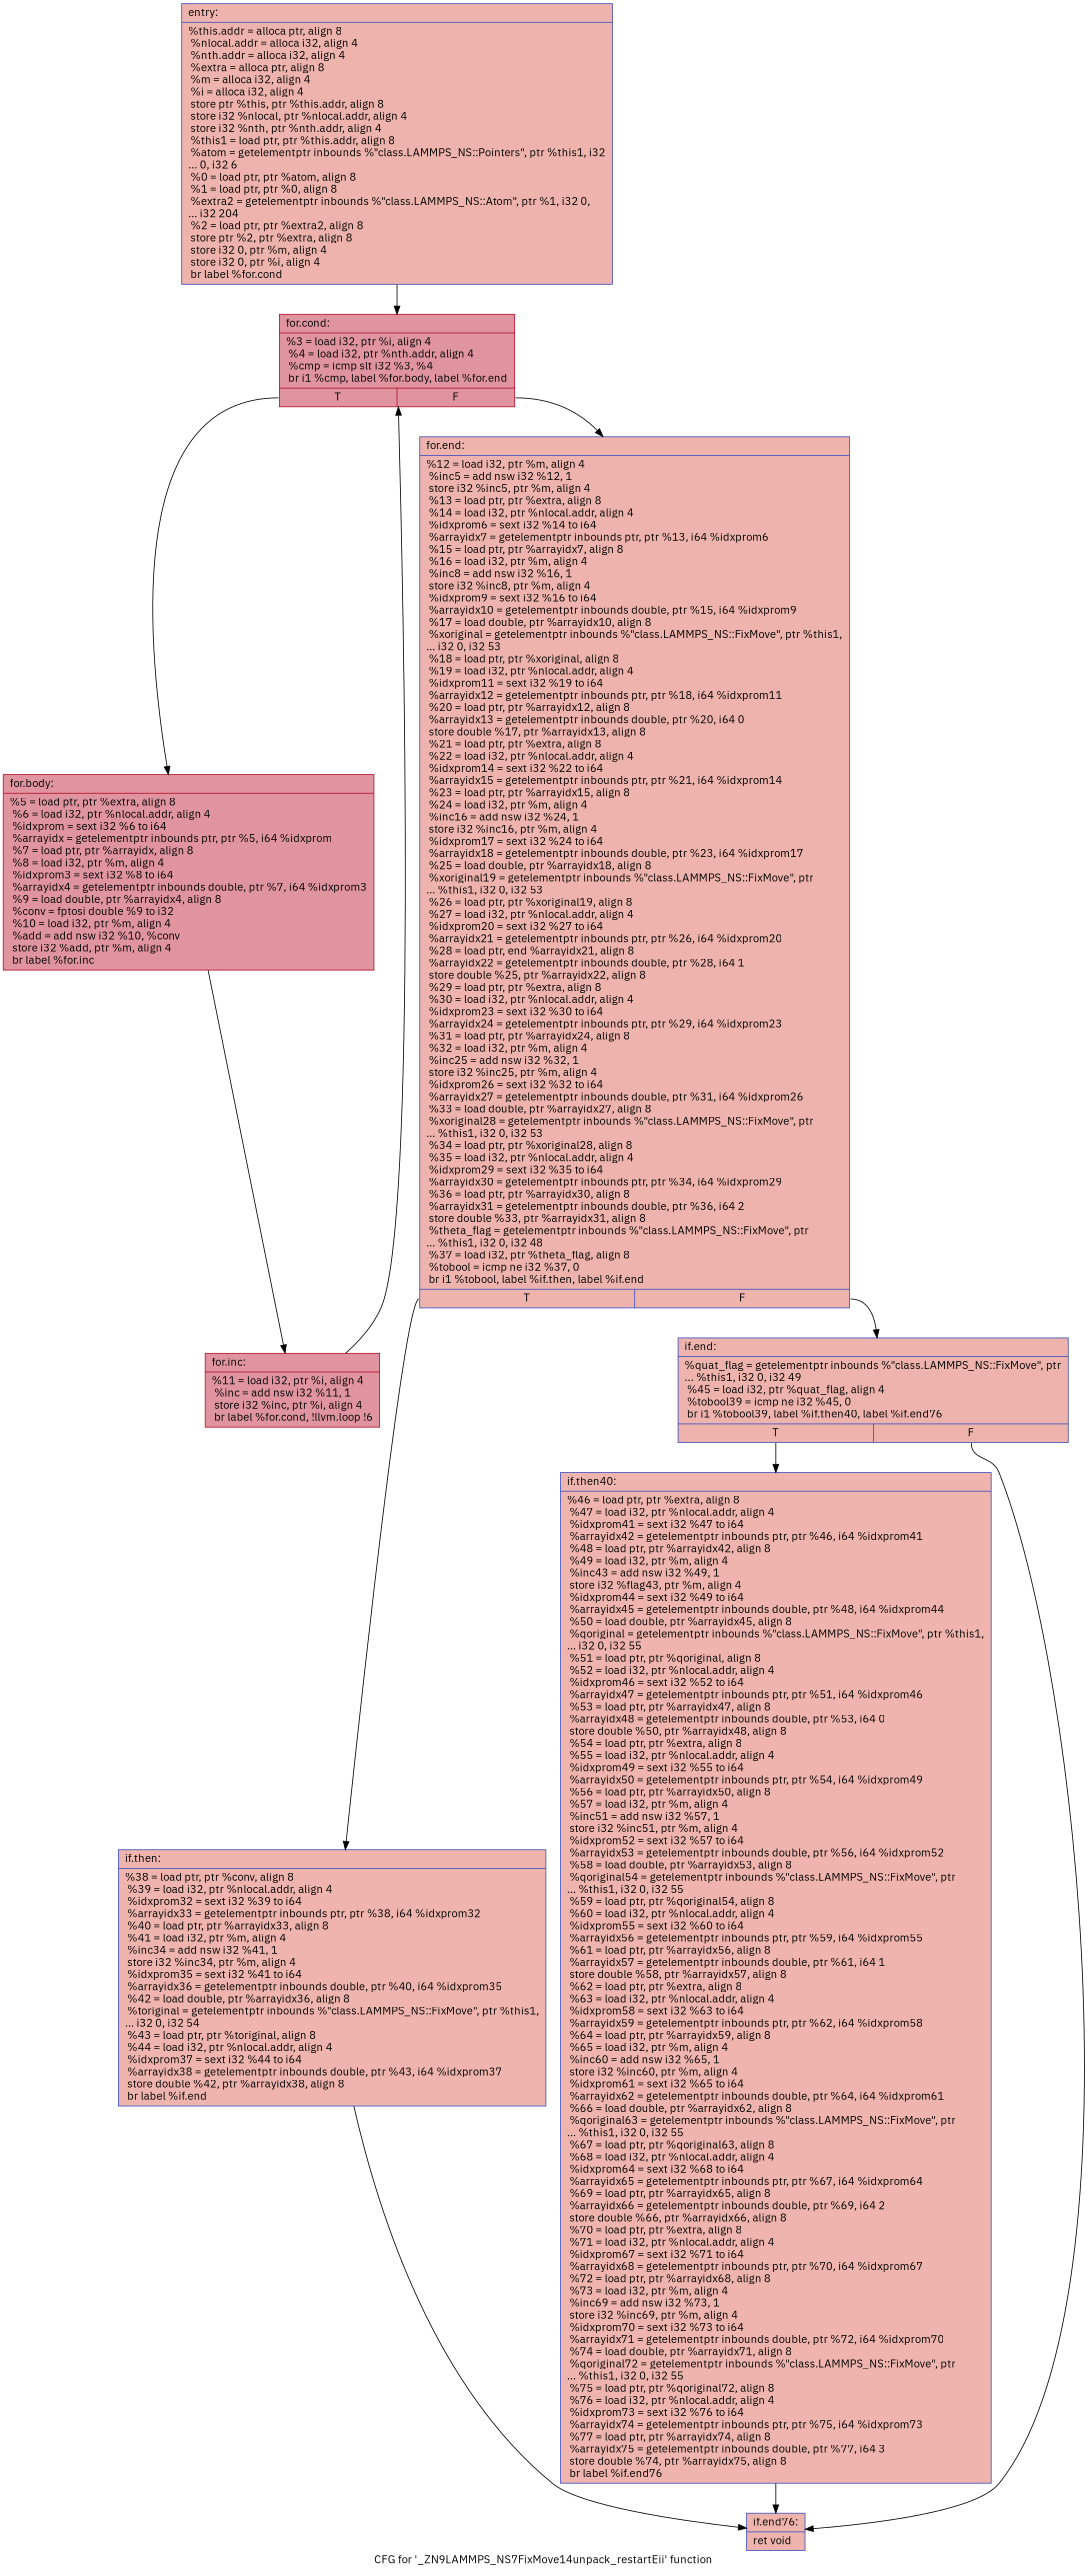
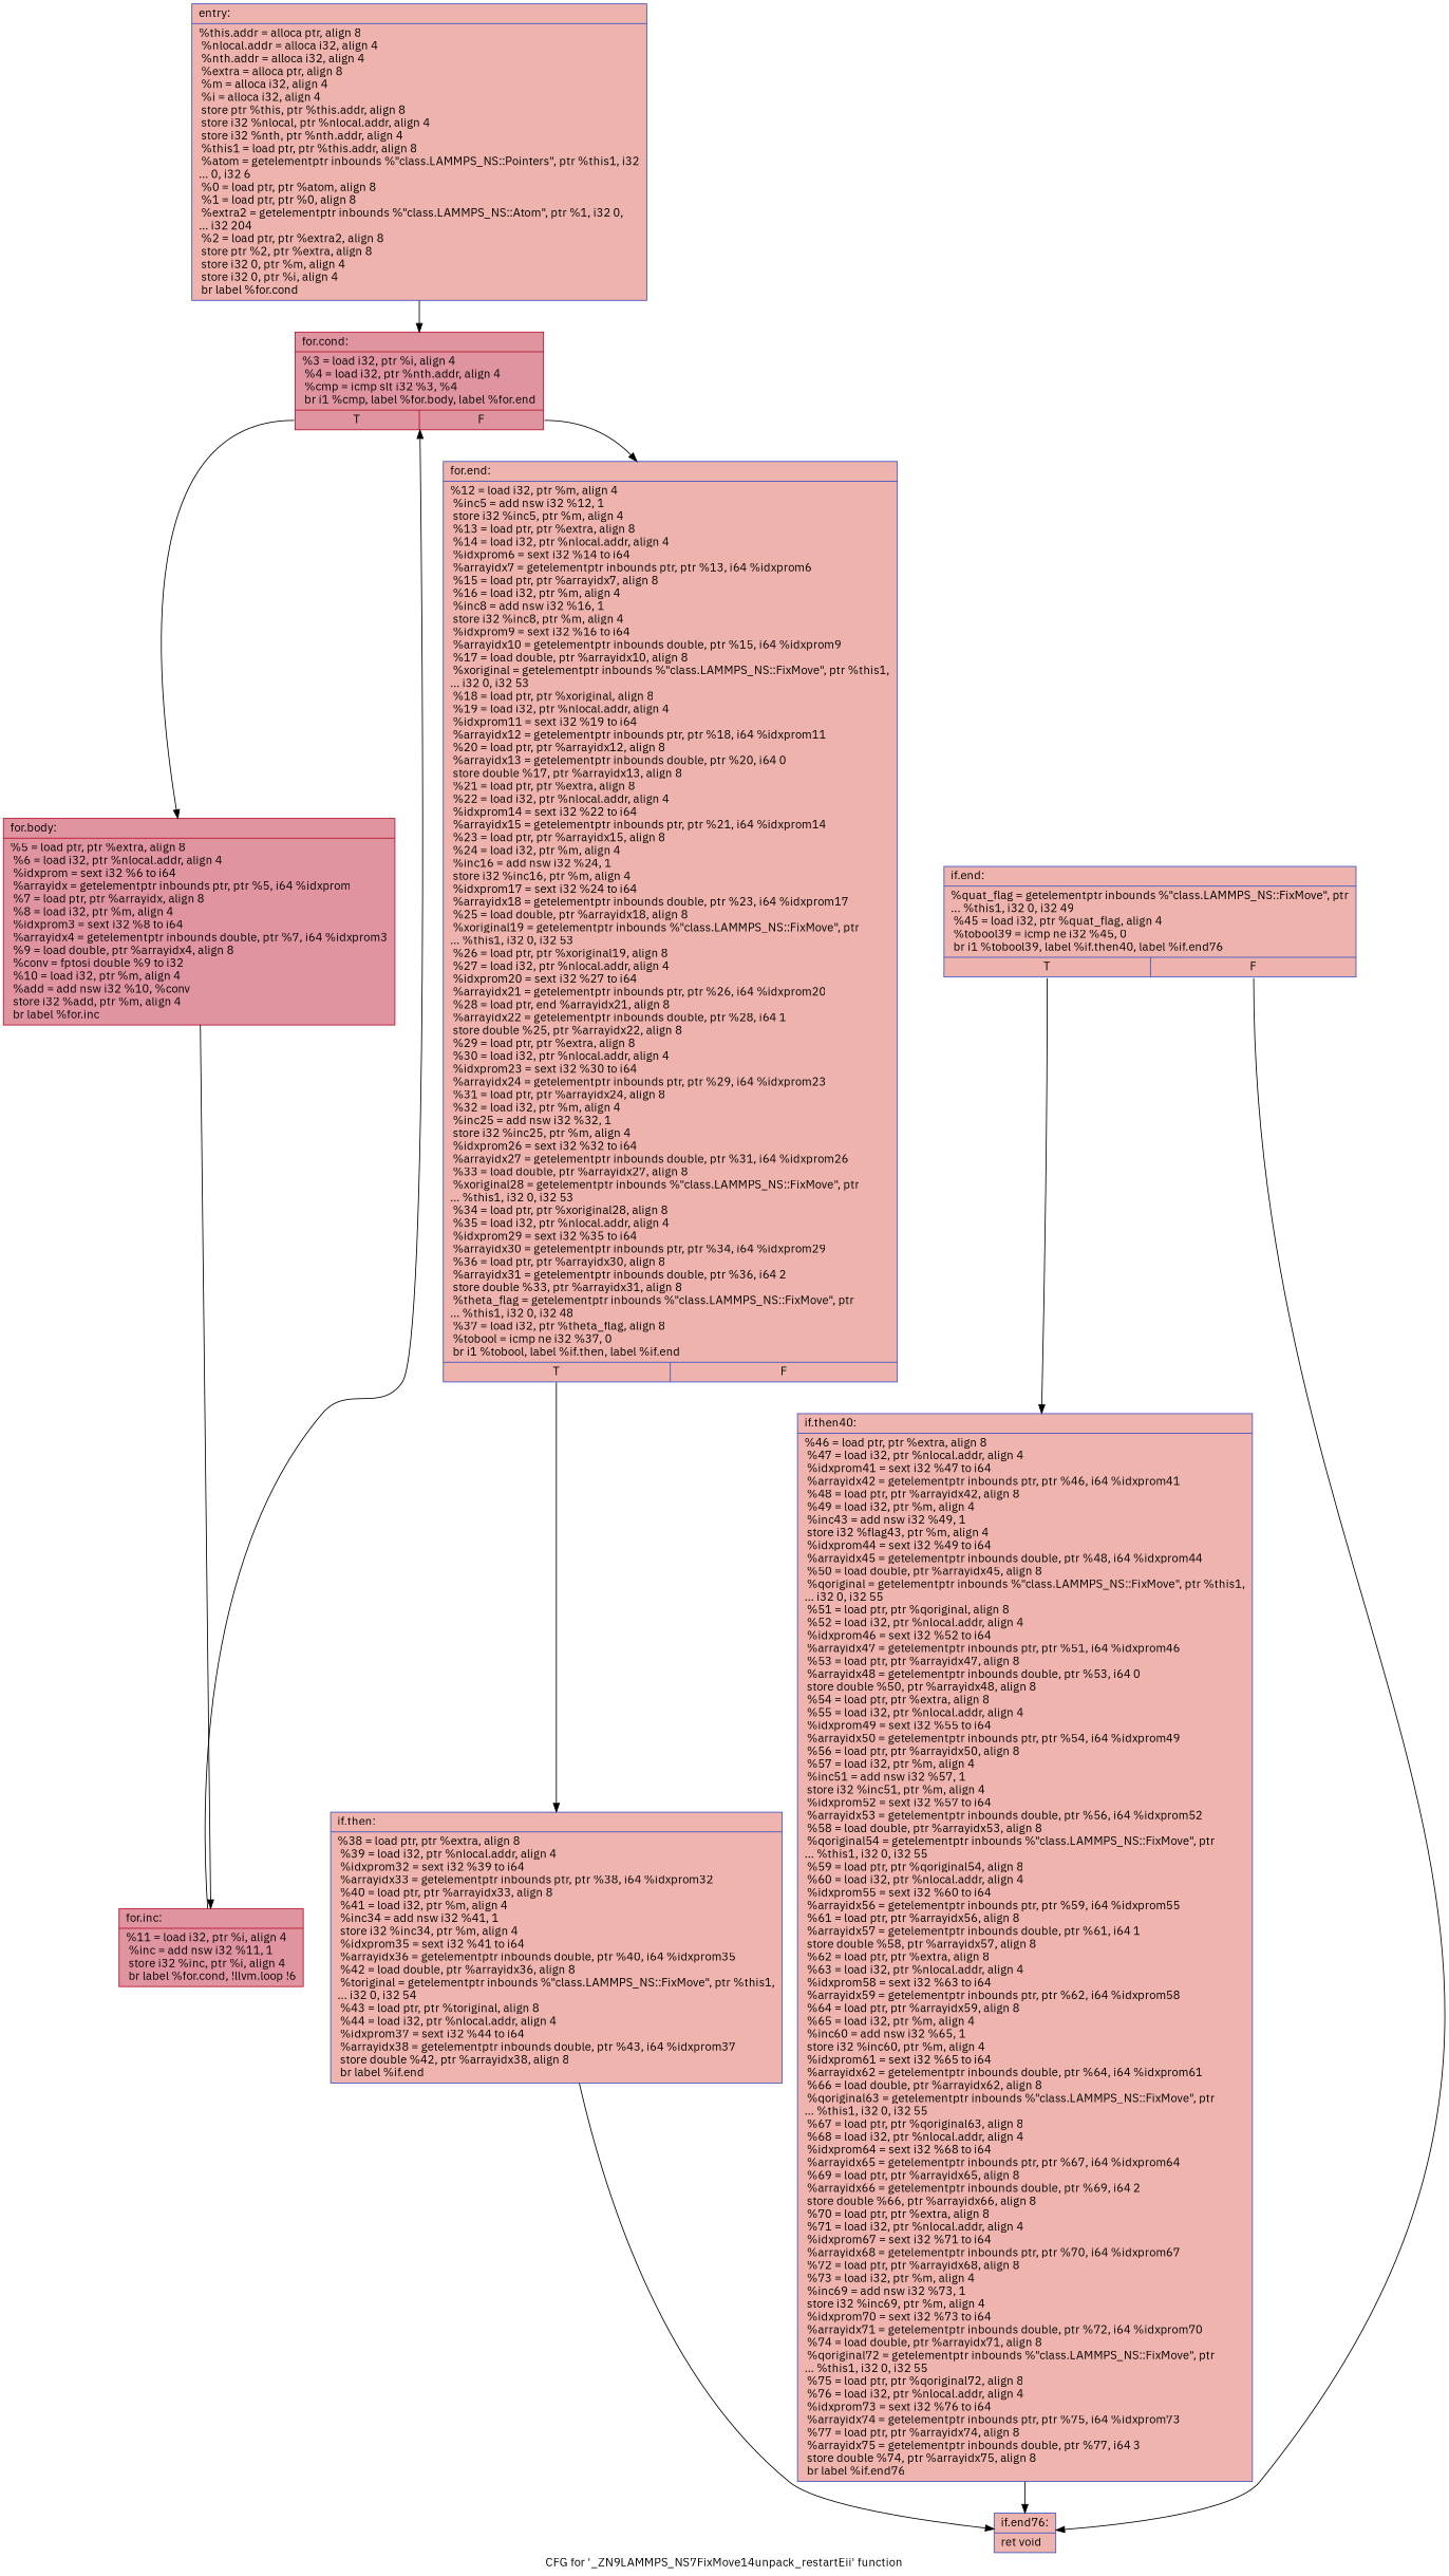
  digraph {
    fontname="IBM Plex Sans"
    label="CFG for '_ZN9LAMMPS_NS7FixMove14unpack_restartEii' function"
    node [color="#3d50c3ff" fillcolor="#d6524470" fontname="IBM Plex Sans" shape=record style=filled]
    edge [fontname="IBM Plex Sans"]
    n1 [label="{entry:\l|  %this.addr = alloca ptr, align 8\l  %nlocal.addr = alloca i32, align 4\l  %nth.addr = alloca i32, align 4\l  %extra = alloca ptr, align 8\l  %m = alloca i32, align 4\l  %i = alloca i32, align 4\l  store ptr %this, ptr %this.addr, align 8\l  store i32 %nlocal, ptr %nlocal.addr, align 4\l  store i32 %nth, ptr %nth.addr, align 4\l  %this1 = load ptr, ptr %this.addr, align 8\l  %atom = getelementptr inbounds %\"class.LAMMPS_NS::Pointers\", ptr %this1, i32\l... 0, i32 6\l  %0 = load ptr, ptr %atom, align 8\l  %1 = load ptr, ptr %0, align 8\l  %extra2 = getelementptr inbounds %\"class.LAMMPS_NS::Atom\", ptr %1, i32 0,\l... i32 204\l  %2 = load ptr, ptr %extra2, align 8\l  store ptr %2, ptr %extra, align 8\l  store i32 0, ptr %m, align 4\l  store i32 0, ptr %i, align 4\l  br label %for.cond\l}"]
    n2 [color="#b70d28ff" fillcolor="#b70d2870" label="{for.cond:\l|  %3 = load i32, ptr %i, align 4\l  %4 = load i32, ptr %nth.addr, align 4\l  %cmp = icmp slt i32 %3, %4\l  br i1 %cmp, label %for.body, label %for.end\l|{<s0>T|<s1>F}}"]
    n3 [color="#b70d28ff" fillcolor="#b70d2870" label="{for.body:\l|  %5 = load ptr, ptr %extra, align 8\l  %6 = load i32, ptr %nlocal.addr, align 4\l  %idxprom = sext i32 %6 to i64\l  %arrayidx = getelementptr inbounds ptr, ptr %5, i64 %idxprom\l  %7 = load ptr, ptr %arrayidx, align 8\l  %8 = load i32, ptr %m, align 4\l  %idxprom3 = sext i32 %8 to i64\l  %arrayidx4 = getelementptr inbounds double, ptr %7, i64 %idxprom3\l  %9 = load double, ptr %arrayidx4, align 8\l  %conv = fptosi double %9 to i32\l  %10 = load i32, ptr %m, align 4\l  %add = add nsw i32 %10, %conv\l  store i32 %add, ptr %m, align 4\l  br label %for.inc\l}"]
    n4 [label="{for.end:\l|  %12 = load i32, ptr %m, align 4\l  %inc5 = add nsw i32 %12, 1\l  store i32 %inc5, ptr %m, align 4\l  %13 = load ptr, ptr %extra, align 8\l  %14 = load i32, ptr %nlocal.addr, align 4\l  %idxprom6 = sext i32 %14 to i64\l  %arrayidx7 = getelementptr inbounds ptr, ptr %13, i64 %idxprom6\l  %15 = load ptr, ptr %arrayidx7, align 8\l  %16 = load i32, ptr %m, align 4\l  %inc8 = add nsw i32 %16, 1\l  store i32 %inc8, ptr %m, align 4\l  %idxprom9 = sext i32 %16 to i64\l  %arrayidx10 = getelementptr inbounds double, ptr %15, i64 %idxprom9\l  %17 = load double, ptr %arrayidx10, align 8\l  %xoriginal = getelementptr inbounds %\"class.LAMMPS_NS::FixMove\", ptr %this1,\l... i32 0, i32 53\l  %18 = load ptr, ptr %xoriginal, align 8\l  %19 = load i32, ptr %nlocal.addr, align 4\l  %idxprom11 = sext i32 %19 to i64\l  %arrayidx12 = getelementptr inbounds ptr, ptr %18, i64 %idxprom11\l  %20 = load ptr, ptr %arrayidx12, align 8\l  %arrayidx13 = getelementptr inbounds double, ptr %20, i64 0\l  store double %17, ptr %arrayidx13, align 8\l  %21 = load ptr, ptr %extra, align 8\l  %22 = load i32, ptr %nlocal.addr, align 4\l  %idxprom14 = sext i32 %22 to i64\l  %arrayidx15 = getelementptr inbounds ptr, ptr %21, i64 %idxprom14\l  %23 = load ptr, ptr %arrayidx15, align 8\l  %24 = load i32, ptr %m, align 4\l  %inc16 = add nsw i32 %24, 1\l  store i32 %inc16, ptr %m, align 4\l  %idxprom17 = sext i32 %24 to i64\l  %arrayidx18 = getelementptr inbounds double, ptr %23, i64 %idxprom17\l  %25 = load double, ptr %arrayidx18, align 8\l  %xoriginal19 = getelementptr inbounds %\"class.LAMMPS_NS::FixMove\", ptr\l... %this1, i32 0, i32 53\l  %26 = load ptr, ptr %xoriginal19, align 8\l  %27 = load i32, ptr %nlocal.addr, align 4\l  %idxprom20 = sext i32 %27 to i64\l  %arrayidx21 = getelementptr inbounds ptr, ptr %26, i64 %idxprom20\l  %28 = load ptr, end %arrayidx21, align 8\l  %arrayidx22 = getelementptr inbounds double, ptr %28, i64 1\l  store double %25, ptr %arrayidx22, align 8\l  %29 = load ptr, ptr %extra, align 8\l  %30 = load i32, ptr %nlocal.addr, align 4\l  %idxprom23 = sext i32 %30 to i64\l  %arrayidx24 = getelementptr inbounds ptr, ptr %29, i64 %idxprom23\l  %31 = load ptr, ptr %arrayidx24, align 8\l  %32 = load i32, ptr %m, align 4\l  %inc25 = add nsw i32 %32, 1\l  store i32 %inc25, ptr %m, align 4\l  %idxprom26 = sext i32 %32 to i64\l  %arrayidx27 = getelementptr inbounds double, ptr %31, i64 %idxprom26\l  %33 = load double, ptr %arrayidx27, align 8\l  %xoriginal28 = getelementptr inbounds %\"class.LAMMPS_NS::FixMove\", ptr\l... %this1, i32 0, i32 53\l  %34 = load ptr, ptr %xoriginal28, align 8\l  %35 = load i32, ptr %nlocal.addr, align 4\l  %idxprom29 = sext i32 %35 to i64\l  %arrayidx30 = getelementptr inbounds ptr, ptr %34, i64 %idxprom29\l  %36 = load ptr, ptr %arrayidx30, align 8\l  %arrayidx31 = getelementptr inbounds double, ptr %36, i64 2\l  store double %33, ptr %arrayidx31, align 8\l  %theta_flag = getelementptr inbounds %\"class.LAMMPS_NS::FixMove\", ptr\l... %this1, i32 0, i32 48\l  %37 = load i32, ptr %theta_flag, align 8\l  %tobool = icmp ne i32 %37, 0\l  br i1 %tobool, label %if.then, label %if.end\l|{<s0>T|<s1>F}}"]
    n5 [color="#b70d28ff" fillcolor="#b70d2870" label="{for.inc:\l|  %11 = load i32, ptr %i, align 4\l  %inc = add nsw i32 %11, 1\l  store i32 %inc, ptr %i, align 4\l  br label %for.cond, !llvm.loop !6\l}"]
-   n6 [fillcolor="#d8564670" label="{if.then:\l|  %38 = load ptr, ptr %conv, align 8\l  %39 = load i32, ptr %nlocal.addr, align 4\l  %idxprom32 = sext i32 %39 to i64\l  %arrayidx33 = getelementptr inbounds ptr, ptr %38, i64 %idxprom32\l  %40 = load ptr, ptr %arrayidx33, align 8\l  %41 = load i32, ptr %m, align 4\l  %inc34 = add nsw i32 %41, 1\l  store i32 %inc34, ptr %m, align 4\l  %idxprom35 = sext i32 %41 to i64\l  %arrayidx36 = getelementptr inbounds double, ptr %40, i64 %idxprom35\l  %42 = load double, ptr %arrayidx36, align 8\l  %toriginal = getelementptr inbounds %\"class.LAMMPS_NS::FixMove\", ptr %this1,\l... i32 0, i32 54\l  %43 = load ptr, ptr %toriginal, align 8\l  %44 = load i32, ptr %nlocal.addr, align 4\l  %idxprom37 = sext i32 %44 to i64\l  %arrayidx38 = getelementptr inbounds double, ptr %43, i64 %idxprom37\l  store double %42, ptr %arrayidx38, align 8\l  br label %if.end\l}"]
+   n6 [fillcolor="#d8564670" label="{if.then:\l|  %38 = load ptr, ptr %extra, align 8\l  %39 = load i32, ptr %nlocal.addr, align 4\l  %idxprom32 = sext i32 %39 to i64\l  %arrayidx33 = getelementptr inbounds ptr, ptr %38, i64 %idxprom32\l  %40 = load ptr, ptr %arrayidx33, align 8\l  %41 = load i32, ptr %m, align 4\l  %inc34 = add nsw i32 %41, 1\l  store i32 %inc34, ptr %m, align 4\l  %idxprom35 = sext i32 %41 to i64\l  %arrayidx36 = getelementptr inbounds double, ptr %40, i64 %idxprom35\l  %42 = load double, ptr %arrayidx36, align 8\l  %toriginal = getelementptr inbounds %\"class.LAMMPS_NS::FixMove\", ptr %this1,\l... i32 0, i32 54\l  %43 = load ptr, ptr %toriginal, align 8\l  %44 = load i32, ptr %nlocal.addr, align 4\l  %idxprom37 = sext i32 %44 to i64\l  %arrayidx38 = getelementptr inbounds double, ptr %43, i64 %idxprom37\l  store double %42, ptr %arrayidx38, align 8\l  br label %if.end\l}"]
    n7 [label="{if.end:\l|  %quat_flag = getelementptr inbounds %\"class.LAMMPS_NS::FixMove\", ptr\l... %this1, i32 0, i32 49\l  %45 = load i32, ptr %quat_flag, align 4\l  %tobool39 = icmp ne i32 %45, 0\l  br i1 %tobool39, label %if.then40, label %if.end76\l|{<s0>T|<s1>F}}"]
    n8 [label="{if.end76:\l|  ret void\l}"]
    n9 [fillcolor="#d8564670" label="{if.then40:\l|  %46 = load ptr, ptr %extra, align 8\l  %47 = load i32, ptr %nlocal.addr, align 4\l  %idxprom41 = sext i32 %47 to i64\l  %arrayidx42 = getelementptr inbounds ptr, ptr %46, i64 %idxprom41\l  %48 = load ptr, ptr %arrayidx42, align 8\l  %49 = load i32, ptr %m, align 4\l  %inc43 = add nsw i32 %49, 1\l  store i32 %flag43, ptr %m, align 4\l  %idxprom44 = sext i32 %49 to i64\l  %arrayidx45 = getelementptr inbounds double, ptr %48, i64 %idxprom44\l  %50 = load double, ptr %arrayidx45, align 8\l  %qoriginal = getelementptr inbounds %\"class.LAMMPS_NS::FixMove\", ptr %this1,\l... i32 0, i32 55\l  %51 = load ptr, ptr %qoriginal, align 8\l  %52 = load i32, ptr %nlocal.addr, align 4\l  %idxprom46 = sext i32 %52 to i64\l  %arrayidx47 = getelementptr inbounds ptr, ptr %51, i64 %idxprom46\l  %53 = load ptr, ptr %arrayidx47, align 8\l  %arrayidx48 = getelementptr inbounds double, ptr %53, i64 0\l  store double %50, ptr %arrayidx48, align 8\l  %54 = load ptr, ptr %extra, align 8\l  %55 = load i32, ptr %nlocal.addr, align 4\l  %idxprom49 = sext i32 %55 to i64\l  %arrayidx50 = getelementptr inbounds ptr, ptr %54, i64 %idxprom49\l  %56 = load ptr, ptr %arrayidx50, align 8\l  %57 = load i32, ptr %m, align 4\l  %inc51 = add nsw i32 %57, 1\l  store i32 %inc51, ptr %m, align 4\l  %idxprom52 = sext i32 %57 to i64\l  %arrayidx53 = getelementptr inbounds double, ptr %56, i64 %idxprom52\l  %58 = load double, ptr %arrayidx53, align 8\l  %qoriginal54 = getelementptr inbounds %\"class.LAMMPS_NS::FixMove\", ptr\l... %this1, i32 0, i32 55\l  %59 = load ptr, ptr %qoriginal54, align 8\l  %60 = load i32, ptr %nlocal.addr, align 4\l  %idxprom55 = sext i32 %60 to i64\l  %arrayidx56 = getelementptr inbounds ptr, ptr %59, i64 %idxprom55\l  %61 = load ptr, ptr %arrayidx56, align 8\l  %arrayidx57 = getelementptr inbounds double, ptr %61, i64 1\l  store double %58, ptr %arrayidx57, align 8\l  %62 = load ptr, ptr %extra, align 8\l  %63 = load i32, ptr %nlocal.addr, align 4\l  %idxprom58 = sext i32 %63 to i64\l  %arrayidx59 = getelementptr inbounds ptr, ptr %62, i64 %idxprom58\l  %64 = load ptr, ptr %arrayidx59, align 8\l  %65 = load i32, ptr %m, align 4\l  %inc60 = add nsw i32 %65, 1\l  store i32 %inc60, ptr %m, align 4\l  %idxprom61 = sext i32 %65 to i64\l  %arrayidx62 = getelementptr inbounds double, ptr %64, i64 %idxprom61\l  %66 = load double, ptr %arrayidx62, align 8\l  %qoriginal63 = getelementptr inbounds %\"class.LAMMPS_NS::FixMove\", ptr\l... %this1, i32 0, i32 55\l  %67 = load ptr, ptr %qoriginal63, align 8\l  %68 = load i32, ptr %nlocal.addr, align 4\l  %idxprom64 = sext i32 %68 to i64\l  %arrayidx65 = getelementptr inbounds ptr, ptr %67, i64 %idxprom64\l  %69 = load ptr, ptr %arrayidx65, align 8\l  %arrayidx66 = getelementptr inbounds double, ptr %69, i64 2\l  store double %66, ptr %arrayidx66, align 8\l  %70 = load ptr, ptr %extra, align 8\l  %71 = load i32, ptr %nlocal.addr, align 4\l  %idxprom67 = sext i32 %71 to i64\l  %arrayidx68 = getelementptr inbounds ptr, ptr %70, i64 %idxprom67\l  %72 = load ptr, ptr %arrayidx68, align 8\l  %73 = load i32, ptr %m, align 4\l  %inc69 = add nsw i32 %73, 1\l  store i32 %inc69, ptr %m, align 4\l  %idxprom70 = sext i32 %73 to i64\l  %arrayidx71 = getelementptr inbounds double, ptr %72, i64 %idxprom70\l  %74 = load double, ptr %arrayidx71, align 8\l  %qoriginal72 = getelementptr inbounds %\"class.LAMMPS_NS::FixMove\", ptr\l... %this1, i32 0, i32 55\l  %75 = load ptr, ptr %qoriginal72, align 8\l  %76 = load i32, ptr %nlocal.addr, align 4\l  %idxprom73 = sext i32 %76 to i64\l  %arrayidx74 = getelementptr inbounds ptr, ptr %75, i64 %idxprom73\l  %77 = load ptr, ptr %arrayidx74, align 8\l  %arrayidx75 = getelementptr inbounds double, ptr %77, i64 3\l  store double %74, ptr %arrayidx75, align 8\l  br label %if.end76\l}"]
    n1 -> n2
    n2 -> n3 [tailport=s0]
    n2 -> n4 [tailport=s1]
    n3 -> n5
    n4 -> n6 [tailport=s0]
-   n4 -> n7 [tailport=s1]
    n5 -> n2
    n6 -> n8
    n7 -> n8 [tailport=s1]
    n7 -> n9 [tailport=s0]
    n9 -> n8
  }
